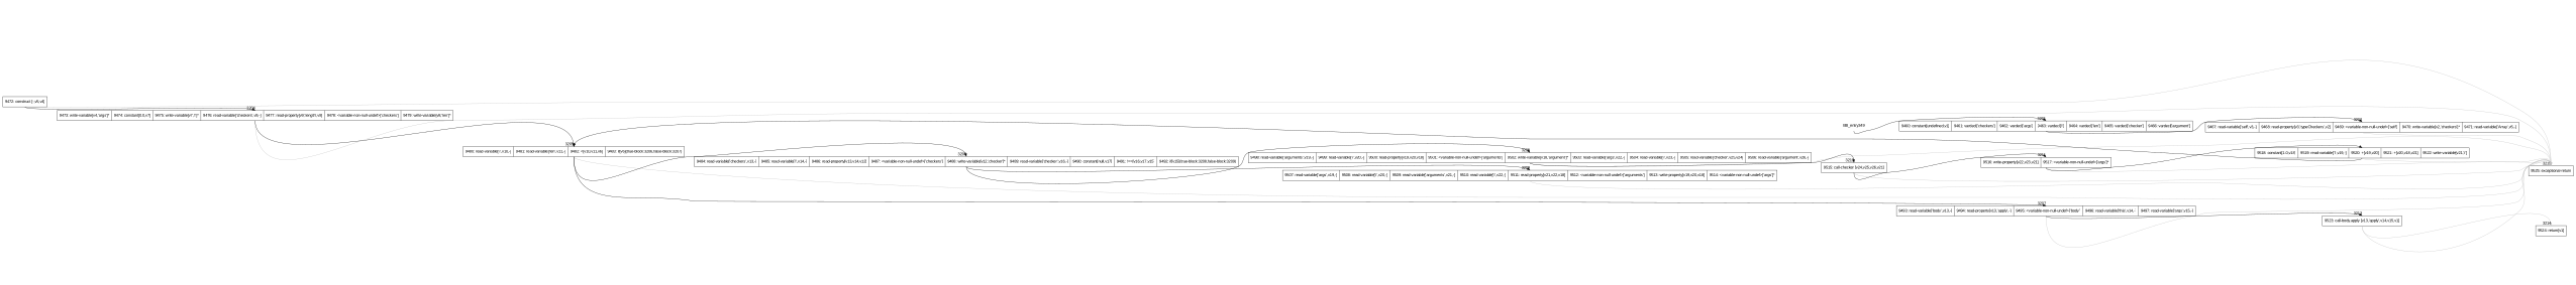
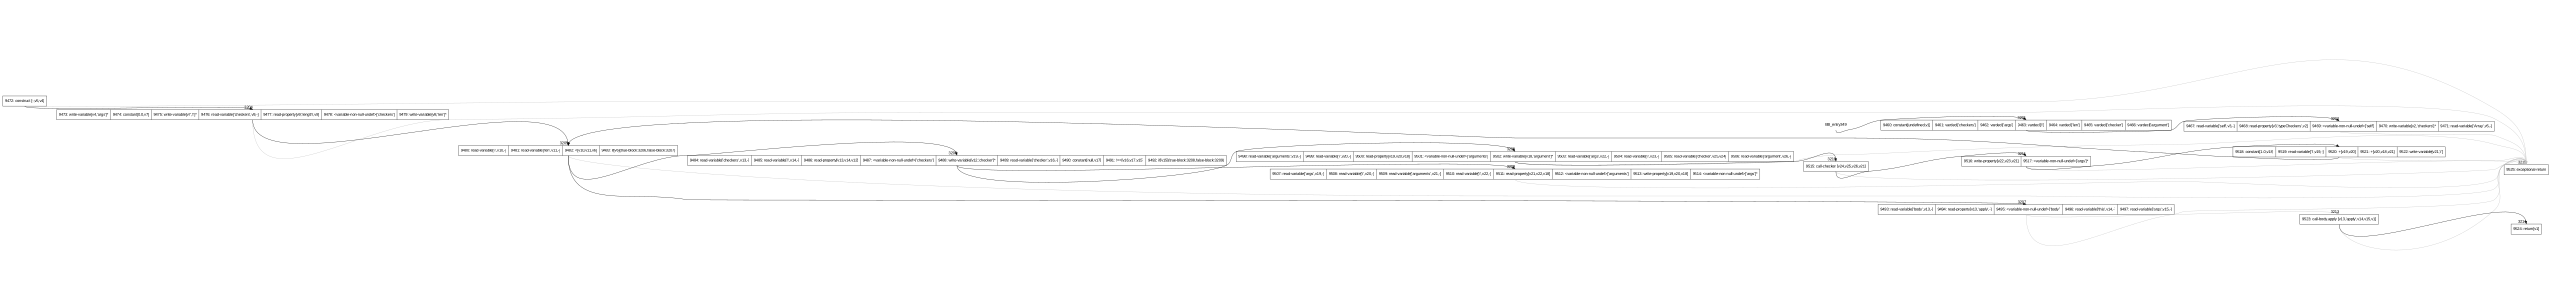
  digraph {
    fontname="Liberation Sans"
    rankdir=LR
    node [fontname="Liberation Sans" shape=record]
    edge [fontname="Liberation Sans" headport=n tailport=s]
    n1 [label=BB_entry349 shape=none]
    n2 [label="{9460: constant[undefined,v1]|9461: vardecl['checkers']|9462: vardecl['args']|9463: vardecl['i']|9464: vardecl['len']|9465: vardecl['checker']|9466: vardecl['argument']}"]
    n3 [label="{9467: read-variable['self',v3,-]|9468: read-property[v3,'typeCheckers',v2]|9469: \<variable-non-null-undef\>['self']|9470: write-variable[v2,'checkers']*|9471: read-variable['Array',v5,-]}"]
    n4 [label="{9525: exceptional-return}"]
    n5 [label="{9472: construct [-,v5,v4]}"]
    n6 [label="{9473: write-variable[v4,'args']*|9474: constant[0.0,v7]|9475: write-variable[v7,'i']*|9476: read-variable['checkers',v9,-]|9477: read-property[v9,'length',v8]|9478: \<variable-non-null-undef\>['checkers']|9479: write-variable[v8,'len']*}"]
    n7 [label="{9480: read-variable['i',v10,-]|9481: read-variable['len',v11,-]|9482: \<[v10,v11,v6]|9483: if[v6](true-block:3206,false-block:3207)}"]
    n8 [label="{9484: read-variable['checkers',v13,-]|9485: read-variable['i',v14,-]|9486: read-property[v13,v14,v12]|9487: \<variable-non-null-undef\>['checkers']|9488: write-variable[v12,'checker']*|9489: read-variable['checker',v16,-]|9490: constant[null,v17]|9491: !==[v16,v17,v15]|9492: if[v15](true-block:3208,false-block:3209)}"]
    n9 [label="{9493: read-variable['body',v13,-]|9494: read-property[v13,'apply',-]|9495: \<variable-non-null-undef\>['body']|9496: read-variable['this',v14,-]|9497: read-variable['args',v15,-]}"]
    n10 [label="{9498: read-variable['arguments',v19,-]|9499: read-variable['i',v20,-]|9500: read-property[v19,v20,v18]|9501: \<variable-non-null-undef\>['arguments']|9502: write-variable[v18,'argument']*|9503: read-variable['args',v22,-]|9504: read-variable['i',v23,-]|9505: read-variable['checker',v25,v24]|9506: read-variable['argument',v26,-]}"]
    n11 [label="{9507: read-variable['args',v19,-]|9508: read-variable['i',v20,-]|9509: read-variable['arguments',v21,-]|9510: read-variable['i',v22,-]|9511: read-property[v21,v22,v18]|9512: \<variable-non-null-undef\>['arguments']|9513: write-property[v19,v20,v18]|9514: \<variable-non-null-undef\>['args']*}"]
    n12 [label="{9523: call-body.apply [v13,'apply',v14,v15,v1]}"]
    n13 [label="{9515: call-checker [v24,v25,v26,v21]}"]
    n14 [label="{9524: return[v1]}"]
    n15 [label="{9516: write-property[v22,v23,v21]|9517: \<variable-non-null-undef\>['args']*}"]
    n16 [label="{9518: constant[1.0,v18]|9519: read-variable['i',v19,-]|9520: +[v19,v20]|9521: +[v20,v18,v21]|9522: write-variable[v21,'i']}"]
    n1 -> n2 [headlabel="    3201"]
    n2 -> n3 [headlabel="      3202"]
    n3 -> n4 [color=gray headlabel="      3215"]
    n5 -> n4 [color=gray]
    n5 -> n6 [headlabel="      3204"]
    n6 -> n4 [color=gray]
    n6 -> n7 [headlabel="      3205"]
    n7 -> n4 [color=gray]
    n7 -> n8 [headlabel="      3206"]
    n7 -> n9 [headlabel="      3207"]
    n8 -> n10 [headlabel="      3208"]
    n8 -> n11 [headlabel="      3209"]
    n9 -> n4 [color=gray]
-   n9 -> n12 [headlabel="      3213"]
+   n9 -> n12 [headlabel="      3213" color=gray]
    n10 -> n4 [color=gray]
    n10 -> n13 [headlabel="      3210"]
    n11 -> n4 [color=gray]
    n12 -> n4 [color=gray]
-   n12 -> n14 [headlabel="      3214" color=gray]
+   n12 -> n14 [headlabel="      3214"]
    n13 -> n4 [color=gray]
    n13 -> n15 [headlabel="      3211"]
    n15 -> n4 [color=gray]
    n15 -> n16
    n16 -> n4 [color=gray]
    n16 -> n7
  }
